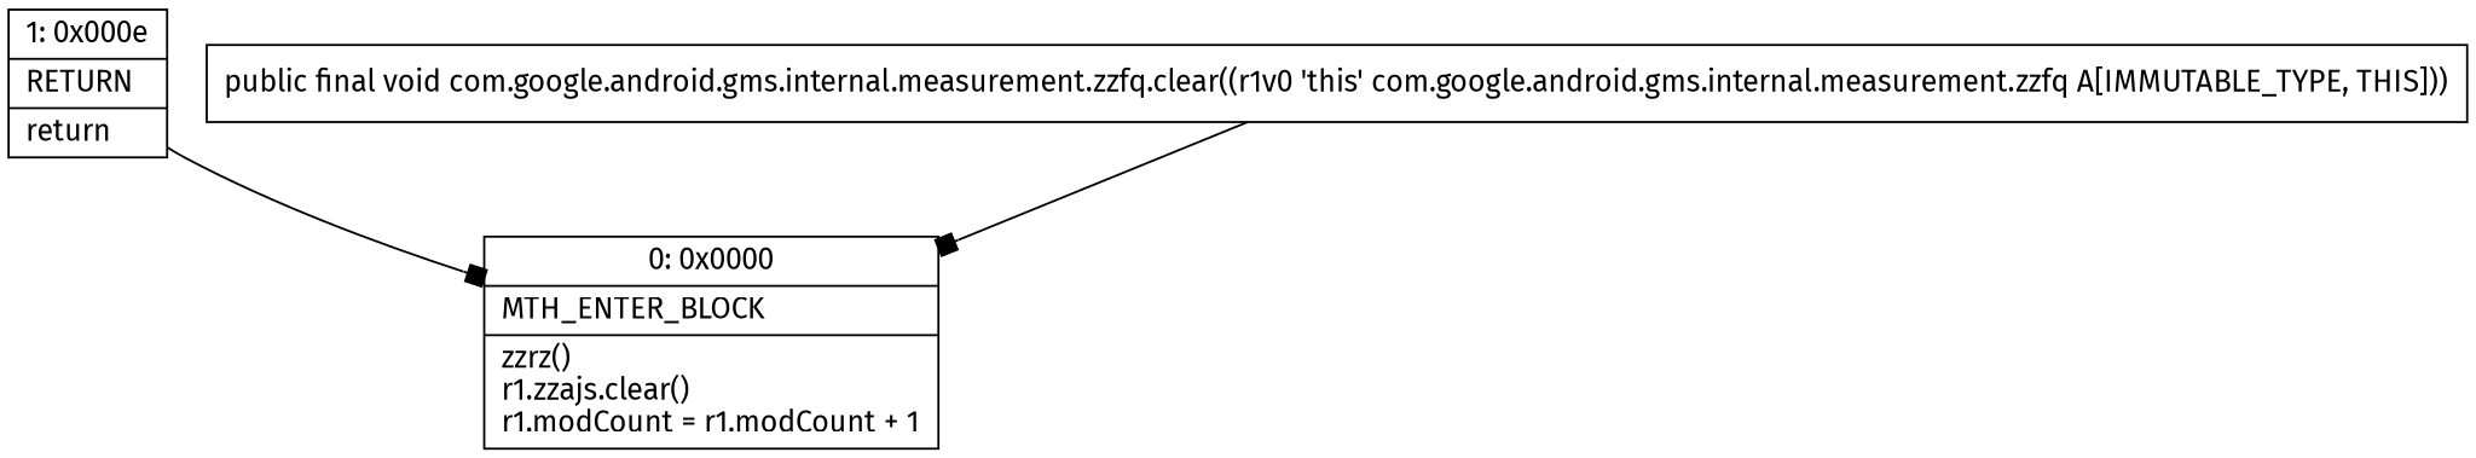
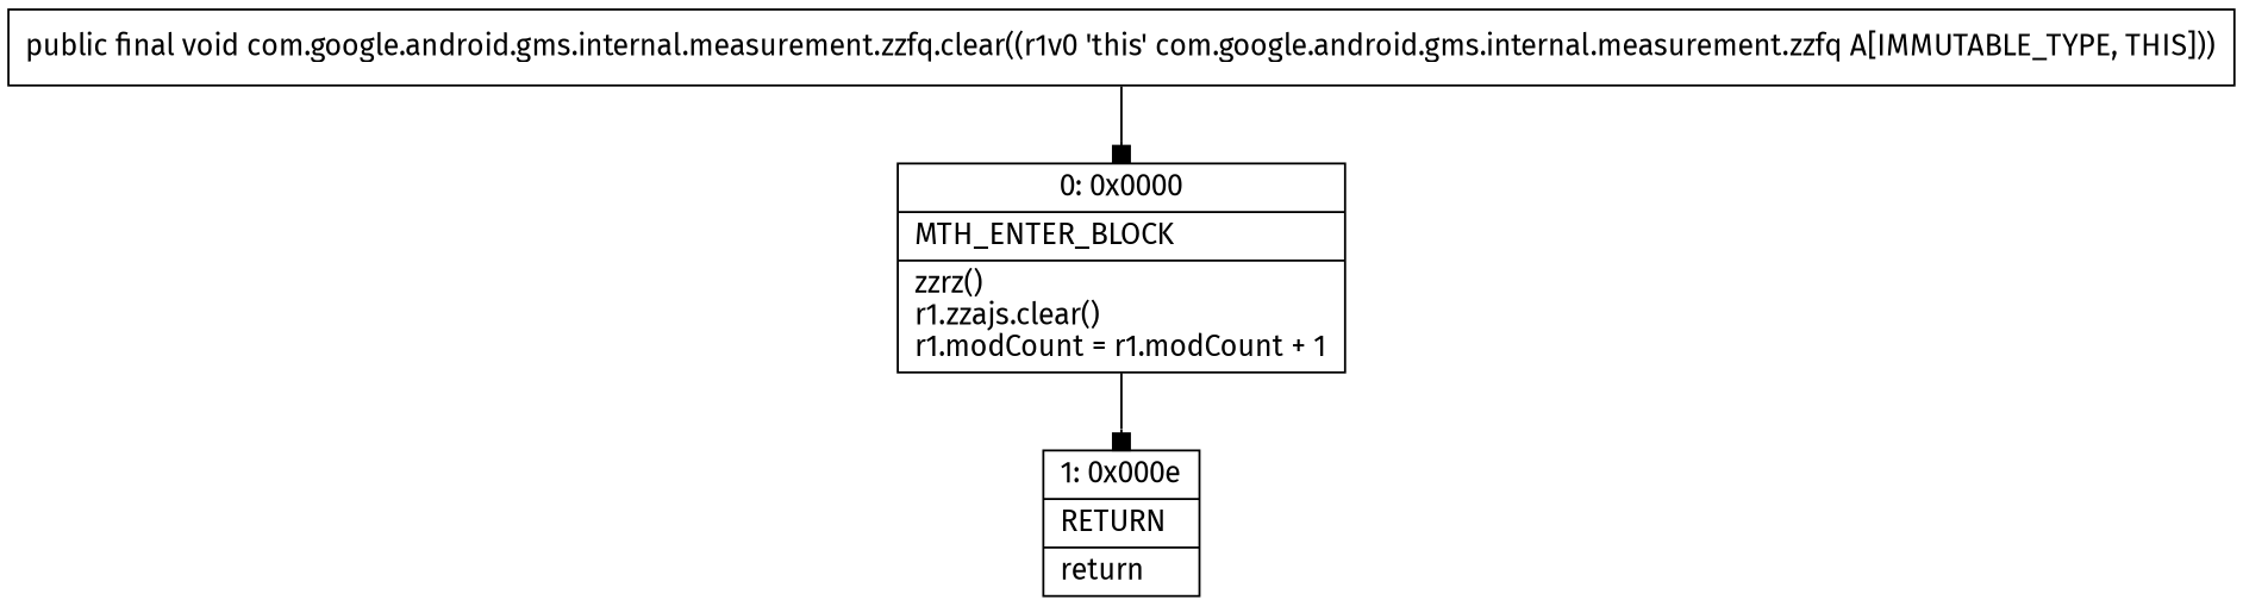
  digraph {
    fontname="Fira Sans"
    node [shape=record fontname="Fira Sans"]
    edge [arrowhead=box fontname="Fira Sans"]
    n1 [label="{0\:\ 0x0000|MTH_ENTER_BLOCK\l|zzrz()\lr1.zzajs.clear()\lr1.modCount = r1.modCount + 1\l}"]
    n2 [label="{1\:\ 0x000e|RETURN\l|return\l}"]
    n3 [label="{public final void com.google.android.gms.internal.measurement.zzfq.clear((r1v0 'this' com.google.android.gms.internal.measurement.zzfq A[IMMUTABLE_TYPE, THIS])) }"]
-   n2 -> n1
+   n1 -> n2
    n3 -> n1
  }
